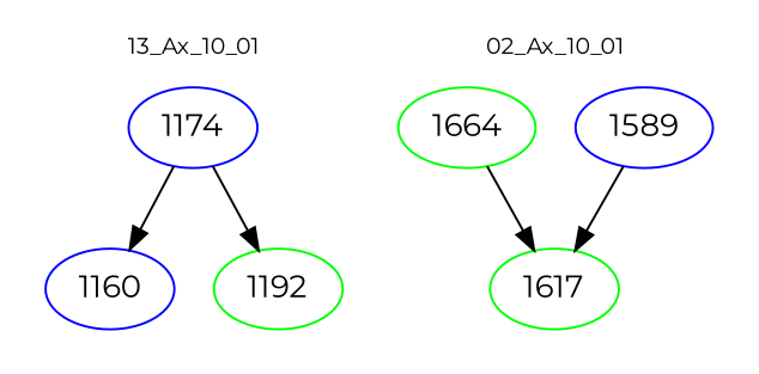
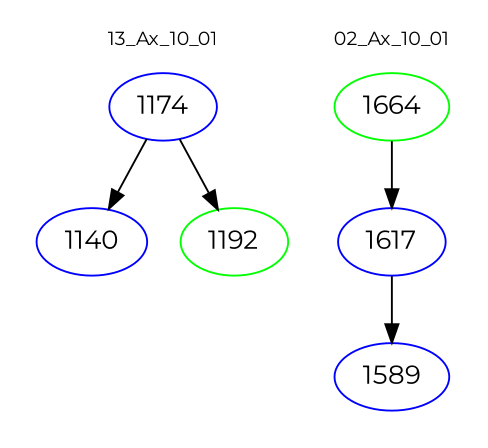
  digraph {
    fontname=Montserrat
    node [color=blue fontname=Montserrat]
    edge [color=black fontname=Montserrat]
    n1 [label=1174]
-   n2 [label=1160]
+   n2 [label=1140]
    n3 [color=green label=1192]
-   n4 [color=green label=1617]
+   n4 [label=1617]
    n5 [label=1589]
    n6 [color=green label=1664]
    subgraph cluster_1 {
      color=white
      fontsize=10
      label="13_Ax_10_01"
      n1
      n2
      n3
    }
    subgraph cluster_2 {
      color=white
      fontsize=10
      label="02_Ax_10_01"
      n4
      n5
      n6
    }
    n1 -> n2
    n1 -> n3
-   n5 -> n4
+   n4 -> n5
    n6 -> n4
  }
